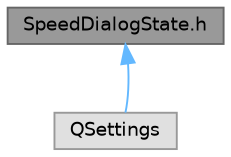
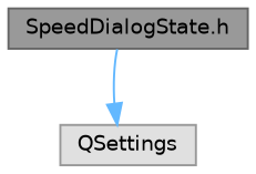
  digraph {
    node [fontname=Helvetica fontsize=10 shape=box style=filled]
    n1 [color=gray40 fillcolor=grey60 fontcolor=black height=0.2 label="SpeedDialogState.h" width=0.4]
    n2 [color=grey60 fillcolor="#E0E0E0" height=0.2 label=QSettings width=0.4]
-   n2 -> n1 [color=steelblue1 fontname=Helvetica fontsize=10 labelfontname=Helvetica labelfontsize=10 style=solid]
+   n1 -> n2 [color=steelblue1 fontname=Helvetica fontsize=10 labelfontname=Helvetica labelfontsize=10 style=solid]
  }
